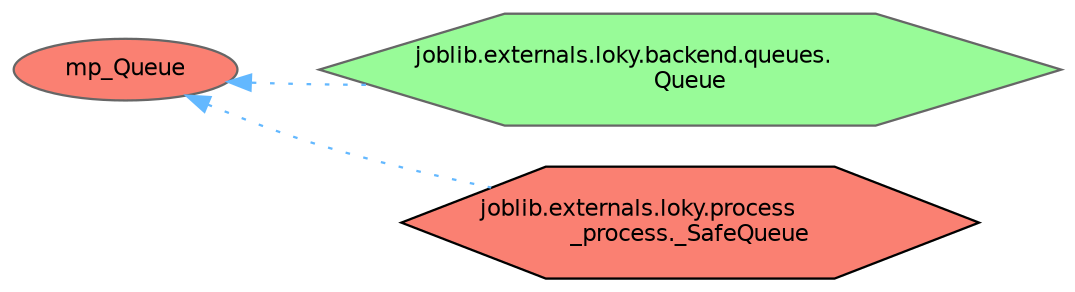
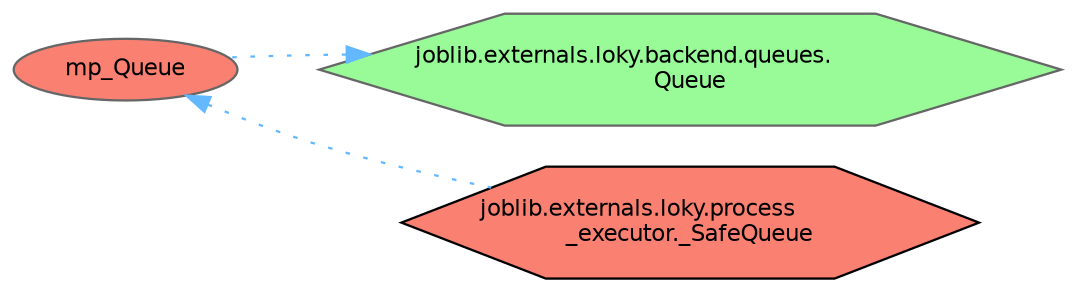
  digraph {
    rankdir=LR
    node [color=gray40 fillcolor=salmon fontname=Helvetica fontsize=10 shape=hexagon style=filled]
    edge [color=steelblue1 dir=back fontname=Helvetica fontsize=10 labelfontname=Helvetica labelfontsize=10 style=dotted]
    n1 [fontcolor=black height=0.2 label=mp_Queue shape=ellipse width=0.4]
    n2 [fillcolor=palegreen height=0.2 label="joblib.externals.loky.backend.queues.\lQueue" width=0.4]
-   n3 [color=black height=0.2 label="joblib.externals.loky.process\l_process._SafeQueue" width=0.4]
-   n1 -> n2
+   n3 [color=black height=0.2 label="joblib.externals.loky.process\l_executor._SafeQueue" width=0.4]
+   n2 -> n1
    n1 -> n3
  }
